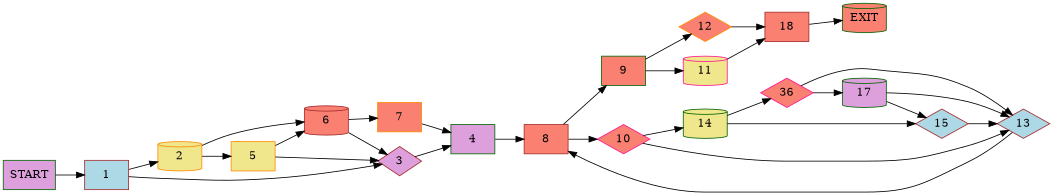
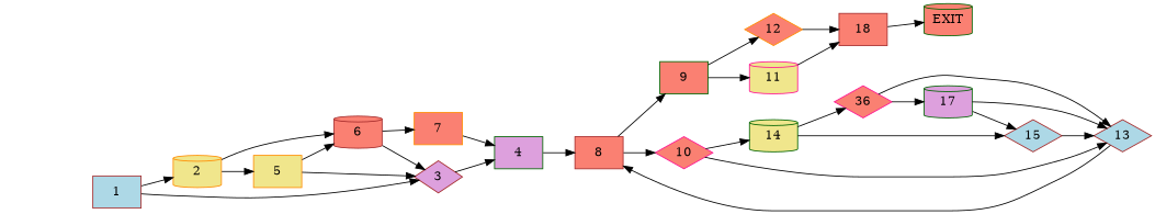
  digraph {
    rankdir=LR
    node [color=brown fillcolor=salmon shape=box style=filled]
-   n1 [color=darkgreen fillcolor=plum label=START]
    1 [fillcolor=lightblue]
    2 [color=darkorange fillcolor=khaki shape=cylinder]
    3 [fillcolor=plum shape=diamond]
    n5 [color=darkgreen label=EXIT shape=cylinder]
    5 [color=darkorange fillcolor=khaki]
    6 [shape=cylinder]
    4 [color=darkgreen fillcolor=plum]
    7 [color=darkorange]
    8
    9 [color=darkgreen]
    10 [color=deeppink shape=diamond]
    11 [color=deeppink fillcolor=khaki shape=cylinder]
    12 [color=darkorange shape=diamond]
    13 [fillcolor=lightblue shape=diamond]
    14 [color=darkgreen fillcolor=khaki shape=cylinder]
    18
    15 [fillcolor=lightblue shape=diamond]
    n19 [color=deeppink label=36 shape=diamond]
    17 [color=darkgreen fillcolor=plum shape=cylinder]
-   n1 -> 1
    1 -> 2
    1 -> 3
    2 -> 5
    2 -> 6
    3 -> 4
    5 -> 3
    5 -> 6
    6 -> 3
    6 -> 7
    4 -> 8
    7 -> 4
    8 -> 9
    8 -> 10
    9 -> 11
    9 -> 12
    10 -> 13
    10 -> 14
    11 -> 18
    12 -> 18
    13 -> 8
    14 -> 15
    14 -> n19
    18 -> n5
    15 -> 13
    n19 -> 13
    n19 -> 17
    17 -> 13
    17 -> 15
  }
